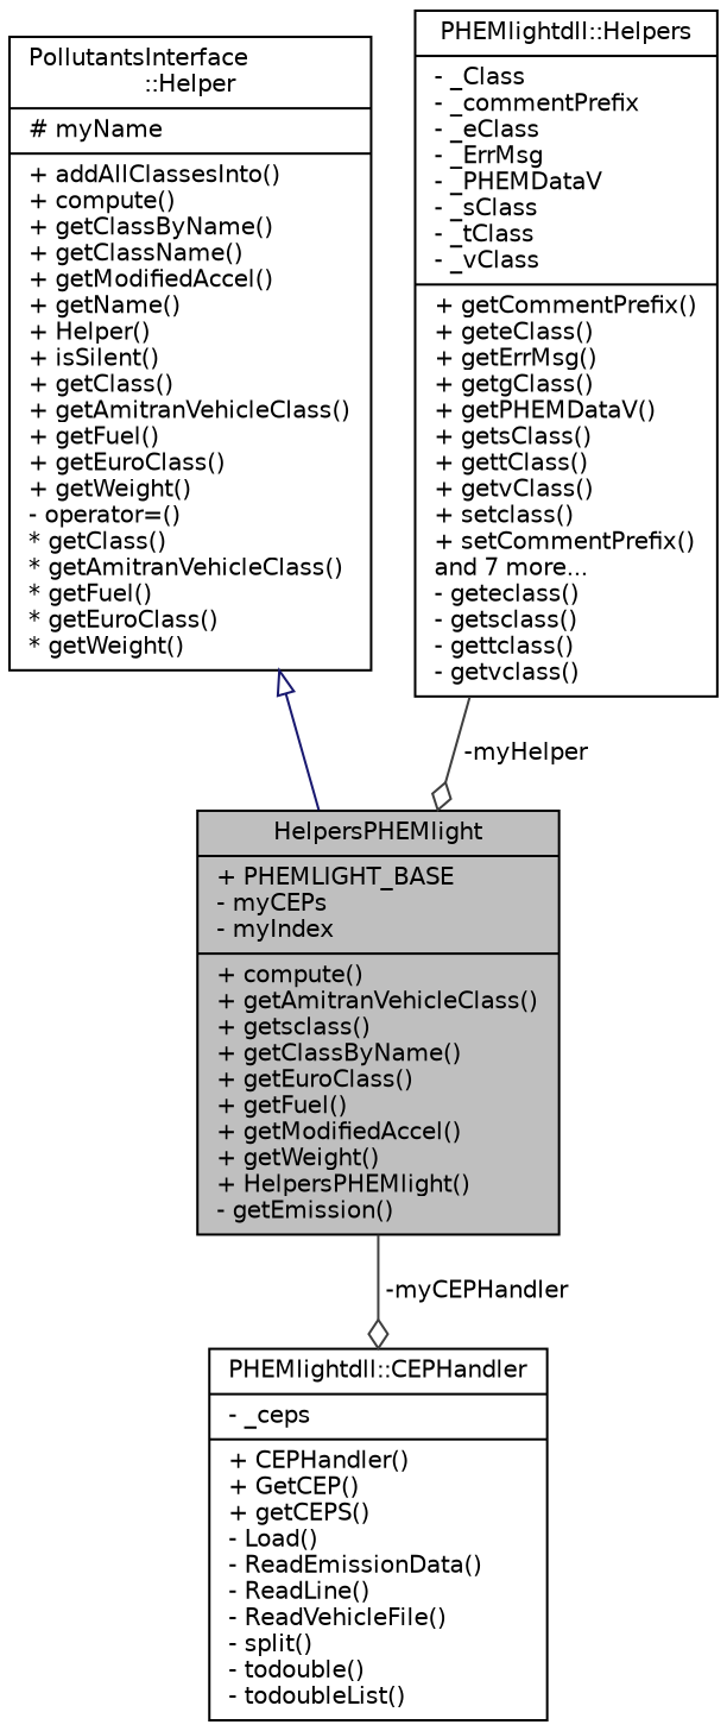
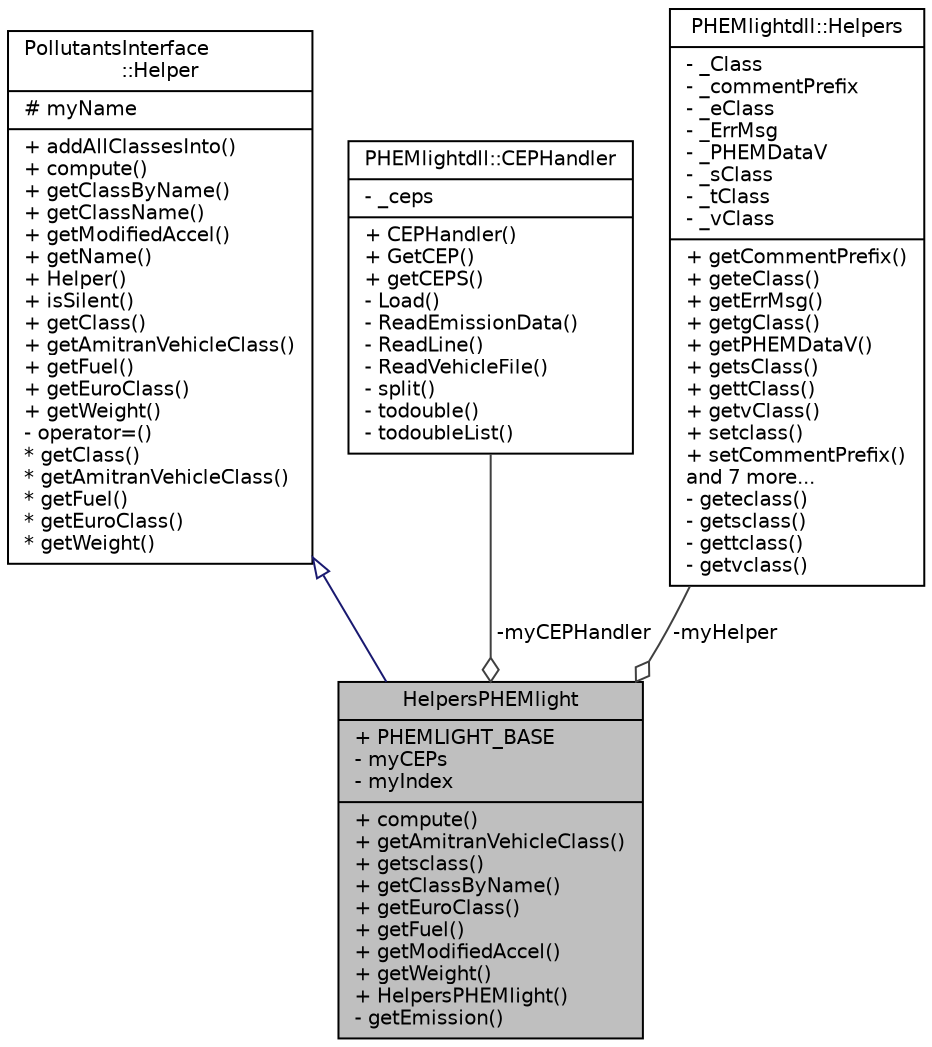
  digraph {
    node [color=black fillcolor=white fontname=Helvetica fontsize=10 shape=record style=filled]
    edge [color=grey25 fontname=Helvetica fontsize=10 labelfontname=Helvetica labelfontsize=10 style=solid arrowhead=odiamond]
    n1 [fillcolor=grey75 fontcolor=black height=0.2 label="{HelpersPHEMlight\n|+ PHEMLIGHT_BASE\l- myCEPs\l- myIndex\l|+ compute()\l+ getAmitranVehicleClass()\l+ getsclass()\l+ getClassByName()\l+ getEuroClass()\l+ getFuel()\l+ getModifiedAccel()\l+ getWeight()\l+ HelpersPHEMlight()\l- getEmission()\l}" width=0.4]
    n2 [height=0.2 label="{PollutantsInterface\l::Helper\n|# myName\l|+ addAllClassesInto()\l+ compute()\l+ getClassByName()\l+ getClassName()\l+ getModifiedAccel()\l+ getName()\l+ Helper()\l+ isSilent()\l+ getClass()\l+ getAmitranVehicleClass()\l+ getFuel()\l+ getEuroClass()\l+ getWeight()\l- operator=()\l* getClass()\l* getAmitranVehicleClass()\l* getFuel()\l* getEuroClass()\l* getWeight()\l}" width=0.4]
    n3 [height=0.2 label="{PHEMlightdll::CEPHandler\n|- _ceps\l|+ CEPHandler()\l+ GetCEP()\l+ getCEPS()\l- Load()\l- ReadEmissionData()\l- ReadLine()\l- ReadVehicleFile()\l- split()\l- todouble()\l- todoubleList()\l}" width=0.4]
    n4 [height=0.2 label="{PHEMlightdll::Helpers\n|- _Class\l- _commentPrefix\l- _eClass\l- _ErrMsg\l- _PHEMDataV\l- _sClass\l- _tClass\l- _vClass\l|+ getCommentPrefix()\l+ geteClass()\l+ getErrMsg()\l+ getgClass()\l+ getPHEMDataV()\l+ getsClass()\l+ gettClass()\l+ getvClass()\l+ setclass()\l+ setCommentPrefix()\land 7 more...\l- geteclass()\l- getsclass()\l- gettclass()\l- getvclass()\l}" width=0.4]
    n2 -> n1 [arrowtail=onormal color=midnightblue dir=back arrowhead=""]
-   n1 -> n3 [label=" -myCEPHandler"]
+   n3 -> n1 [label=" -myCEPHandler"]
    n4 -> n1 [label=" -myHelper"]
  }
